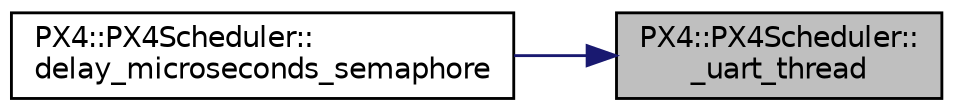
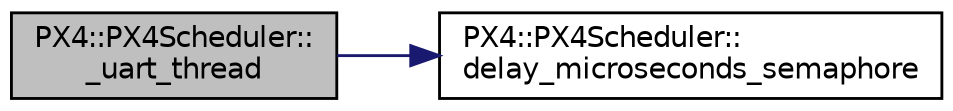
  digraph {
    rankdir=LR
    node [color=black fontname=Helvetica fontsize=10 shape=record style=filled]
    n1 [fillcolor=grey75 fontcolor=black height=0.2 label="PX4::PX4Scheduler::\l_uart_thread" width=0.4]
    n2 [fillcolor=white height=0.2 label="PX4::PX4Scheduler::\ldelay_microseconds_semaphore" width=0.4]
-   n2 -> n1 [color=midnightblue fontname=Helvetica fontsize=10 labelfontname=Helvetica labelfontsize=10 style=solid]
+   n1 -> n2 [color=midnightblue fontname=Helvetica fontsize=10 labelfontname=Helvetica labelfontsize=10 style=solid]
  }
